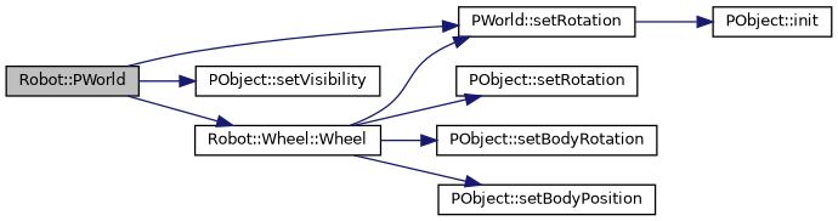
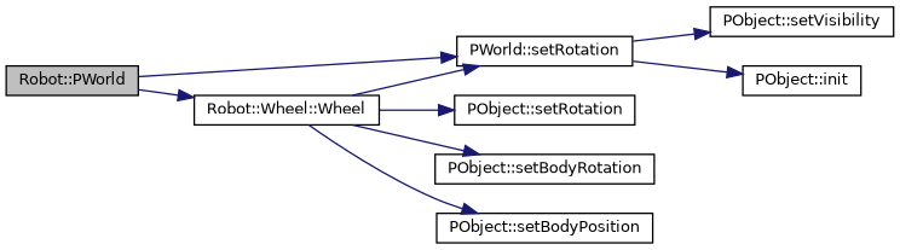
  digraph {
    rankdir=LR
    node [color=black fillcolor=white fontname=Helvetica fontsize=10 shape=record style=filled]
    edge [color=midnightblue fontname=Helvetica fontsize=10 labelfontname=Helvetica labelfontsize=10 style=solid]
    n1 [fillcolor=grey75 fontcolor=black height=0.2 label="Robot::PWorld" width=0.4]
    n2 [height=0.2 label="PWorld::setRotation" width=0.4]
    n3 [height=0.2 label="PObject::setVisibility" width=0.4]
    n4 [height=0.2 label="Robot::Wheel::Wheel" width=0.4]
    n5 [height=0.2 label="PObject::init" width=0.4]
    n6 [height=0.2 label="PObject::setRotation" width=0.4]
    n7 [height=0.2 label="PObject::setBodyRotation" width=0.4]
    n8 [height=0.2 label="PObject::setBodyPosition" width=0.4]
    n1 -> n2
-   n1 -> n3
+   n2 -> n3
    n1 -> n4
    n2 -> n5
    n4 -> n2
    n4 -> n6
    n4 -> n7
    n4 -> n8
  }
